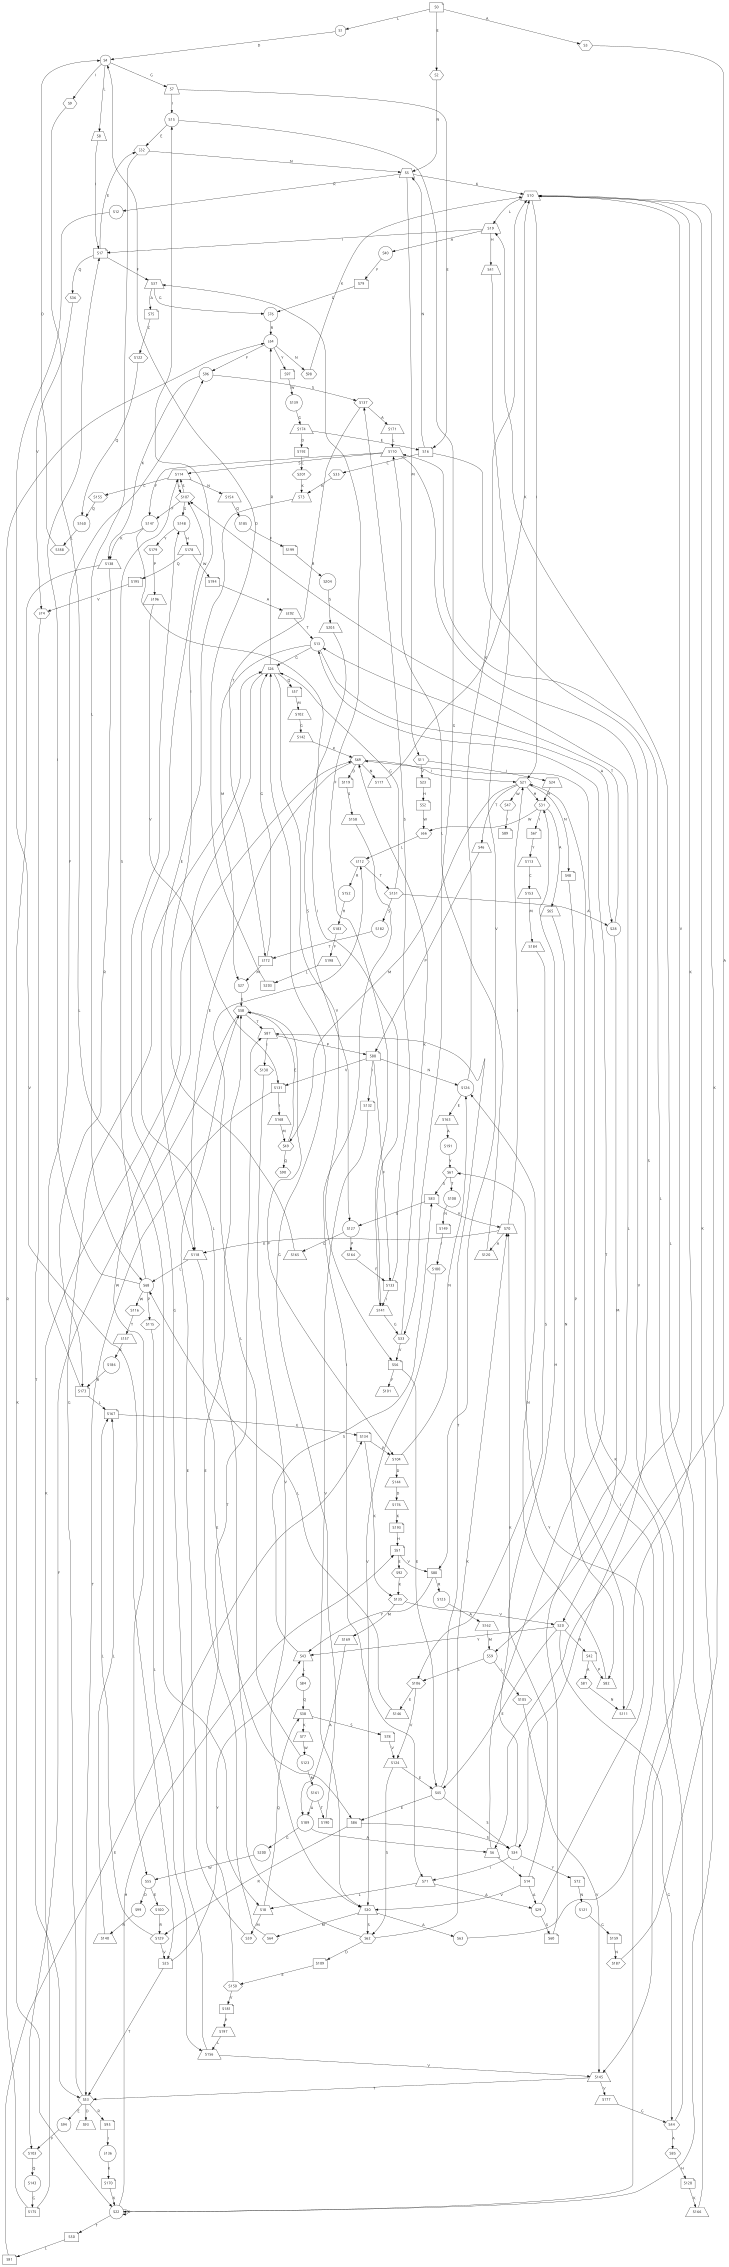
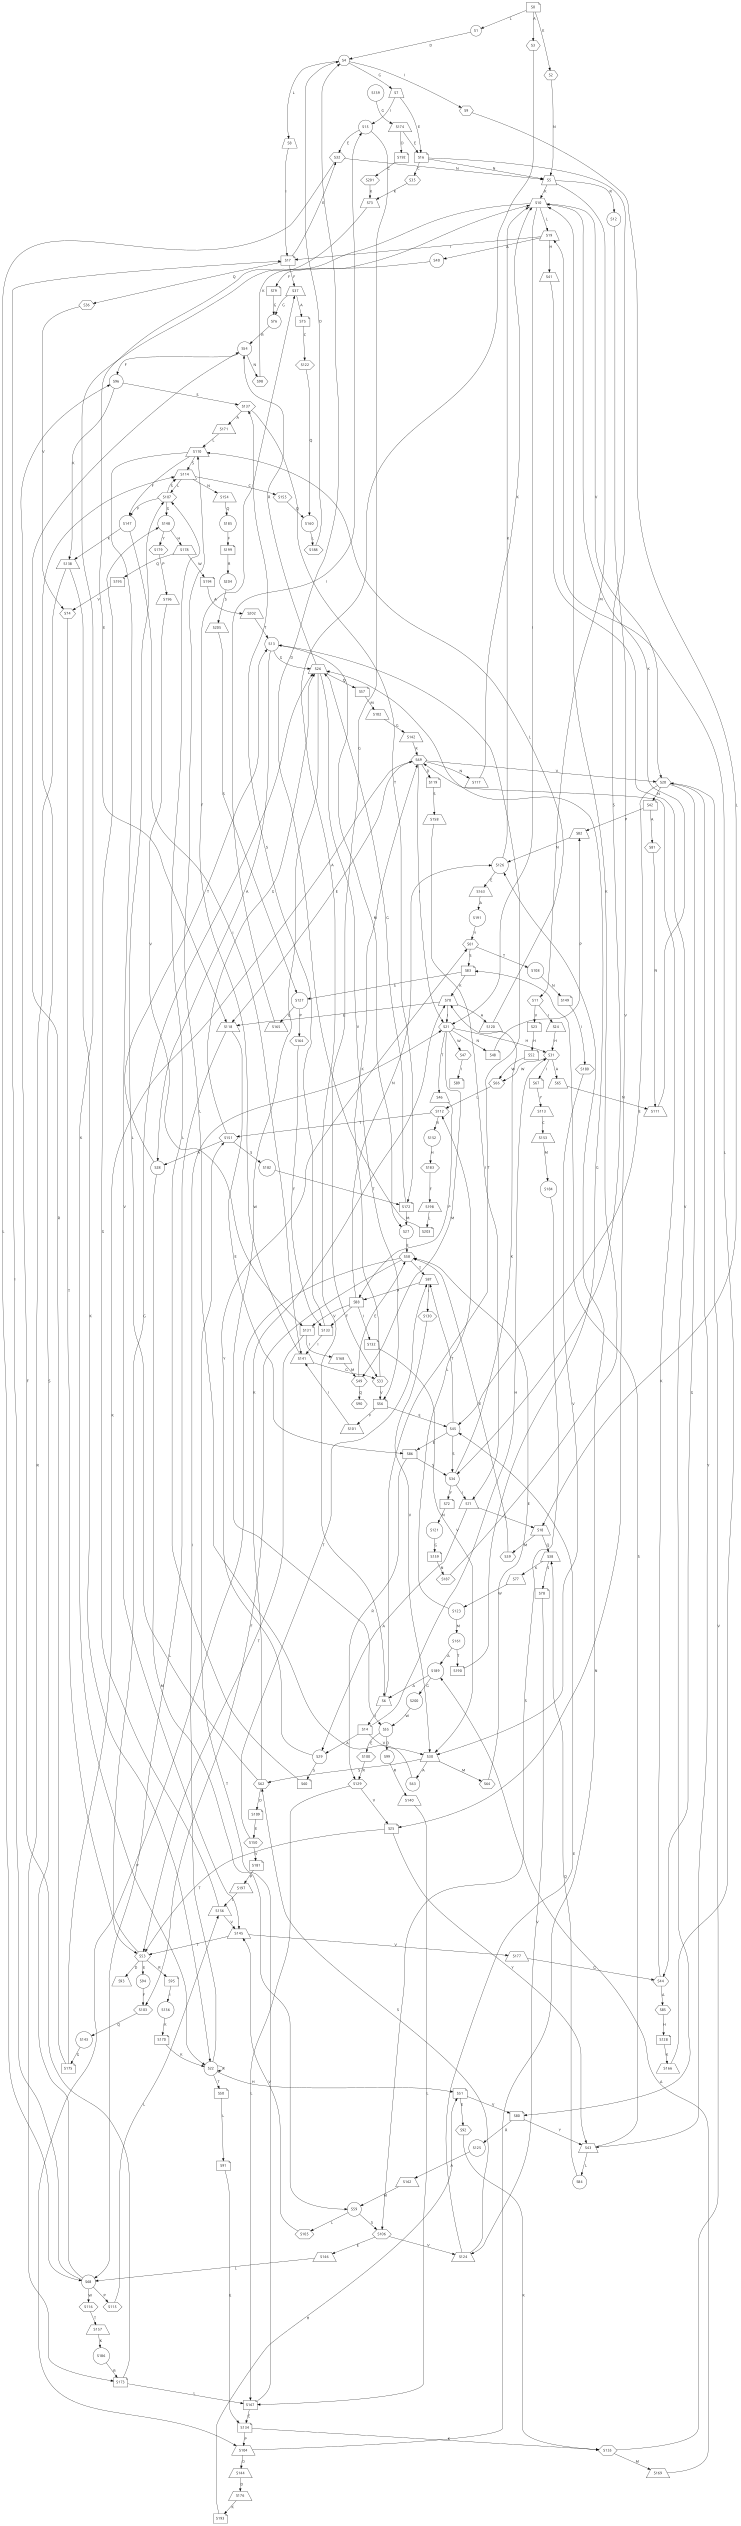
  strict digraph {
    fontname=Ubuntu
    node [fontname=Ubuntu shape=trapezium]
    edge [fontname=Ubuntu]
    S0 [shape=note]
    S1 [shape=circle]
    S2 [shape=hexagon]
    S3 [shape=hexagon]
    S4 [shape=circle]
    S5
    S6
    S7
    S8
    S9 [shape=hexagon]
    S10
    S11 [shape=hexagon]
    S12 [shape=circle]
    S13 [shape=circle]
    S14 [shape=note]
    S15 [shape=circle]
    S16 [shape=note]
    S17 [shape=note]
    S18
    S19
    S20 [shape=hexagon]
    S21 [shape=hexagon]
    S22 [shape=circle]
    S23 [shape=note]
    S24
    S25 [shape=note]
    S26
    S27 [shape=circle]
    S28 [shape=circle]
    S29 [shape=circle]
    S30
    S31 [shape=hexagon]
    S32 [shape=hexagon]
    S33 [shape=hexagon]
    S34 [shape=circle]
    S35 [shape=hexagon]
    S36 [shape=hexagon]
    S37
    S38
    S39 [shape=hexagon]
    S40 [shape=circle]
    S41
    S42 [shape=note]
    S43
    S44 [shape=hexagon]
    S45 [shape=circle]
    S46
    S47 [shape=hexagon]
    S48 [shape=note]
    S49 [shape=hexagon]
    S50 [shape=note]
    S51 [shape=note]
    S52 [shape=note]
    S53 [shape=hexagon]
    S54 [shape=circle]
    S55 [shape=circle]
    S56 [shape=note]
    S57 [shape=note]
    S58 [shape=hexagon]
    S59 [shape=circle]
    S60 [shape=note]
    S61 [shape=hexagon]
    S62 [shape=hexagon]
    S63 [shape=circle]
    S64 [shape=hexagon]
    S65
    S66 [shape=hexagon]
    S67 [shape=note]
    S68 [shape=circle]
    S69 [shape=hexagon]
    S70
    S71
    S72 [shape=note]
    S73
    S74 [shape=hexagon]
    S75 [shape=note]
    S76 [shape=circle]
    S77
    S78 [shape=note]
    S79 [shape=note]
    S80 [shape=note]
    S81 [shape=hexagon]
    S82
    S83 [shape=note]
    S84 [shape=circle]
    S85 [shape=hexagon]
    S86 [shape=note]
    S87
    S88 [shape=note]
    S89 [shape=note]
    S90 [shape=hexagon]
    S91 [shape=note]
    S92 [shape=hexagon]
    S93
    S94 [shape=circle]
    S95 [shape=note]
    S96 [shape=circle]
-   S97 [shape=note]
    S98 [shape=hexagon]
    S99 [shape=circle]
    S100 [shape=hexagon]
    S101
    S102
    S103 [shape=hexagon]
    S104
    S105 [shape=hexagon]
    S106 [shape=hexagon]
    S107 [shape=hexagon]
    S108 [shape=circle]
    S109 [shape=note]
    S110
    S111
    S112 [shape=hexagon]
    S113
    S114
    S115 [shape=hexagon]
    S116 [shape=hexagon]
    S117
    S118
    S119 [shape=note]
    S120
    S121 [shape=circle]
    S122 [shape=hexagon]
    S123 [shape=circle]
    S124
    S125 [shape=circle]
    S126 [shape=circle]
    S127 [shape=circle]
    S128 [shape=note]
    S129 [shape=hexagon]
    S130 [shape=hexagon]
    S131 [shape=note]
    S132 [shape=note]
    S133 [shape=note]
    S134 [shape=note]
    S135 [shape=hexagon]
    S136 [shape=circle]
    S137 [shape=hexagon]
    S138
    S139 [shape=circle]
    S140
    S141
    S142
    S143 [shape=circle]
    S144
    S145
    S146
    S147 [shape=circle]
    S148 [shape=circle]
    S149 [shape=note]
    S150 [shape=hexagon]
    S151 [shape=hexagon]
    S152 [shape=circle]
    S153
    S154
    S155 [shape=hexagon]
    S156
    S157
    S158
    S159 [shape=note]
    S160 [shape=circle]
    S161 [shape=circle]
    S162
    S163
    S164 [shape=hexagon]
    S165
    S166
    S167 [shape=note]
    S168
    S169
    S170 [shape=note]
    S171
    S172 [shape=note]
    S173 [shape=note]
    S174
    S175 [shape=note]
    S176
    S177
    S178
    S179 [shape=hexagon]
    S180 [shape=hexagon]
    S181 [shape=note]
    S182 [shape=circle]
    S183 [shape=hexagon]
-   S184
+   S184 [shape=circle]
    S185 [shape=circle]
    S186 [shape=circle]
    S187 [shape=hexagon]
    S188 [shape=hexagon]
    S189 [shape=circle]
    S190 [shape=note]
    S191 [shape=circle]
    S192 [shape=note]
    S193 [shape=note]
    S194 [shape=note]
    S195 [shape=note]
    S196
    S197
    S198
    S199 [shape=note]
    S200 [shape=circle]
    S201 [shape=hexagon]
    S202
    S203 [shape=note]
    S204 [shape=circle]
    S205
    S0 -> S1 [label=L]
    S0 -> S2 [label=E]
    S0 -> S3 [label=A]
    S1 -> S4 [label=D]
    S2 -> S5 [label=N]
    S3 -> S6 [label=A]
    S4 -> S7 [label=G]
    S4 -> S8 [label=L]
    S4 -> S9 [label=I]
    S5 -> S10 [label=K]
    S5 -> S11 [label=M]
    S5 -> S12 [label=R]
    S6 -> S13 [label=T]
    S6 -> S14 [label=I]
    S7 -> S15 [label=I]
    S7 -> S16 [label=E]
    S8 -> S17 [label=I]
    S9 -> S18 [label=L]
    S10 -> S19 [label=L]
    S10 -> S20 [label=V]
    S10 -> S21 [label=I]
    S10 -> S22 [label=K]
    S11 -> S23 [label=V]
    S11 -> S24 [label=I]
    S12 -> S25 [label=V]
    S13 -> S26 [label=G]
    S13 -> S27 [label=M]
    S13 -> S28 [label=A]
    S14 -> S29 [label=A]
    S14 -> S30 [label=V]
    S14 -> S31 [label=H]
    S15 -> S32 [label=E]
    S15 -> S33 [label=G]
    S16 -> S5 [label=N]
    S16 -> S34 [label=S]
    S16 -> S35 [label=C]
    S17 -> S32 [label=E]
    S17 -> S36 [label=Q]
    S17 -> S37 [label=F]
    S18 -> S38 [label=Q]
    S18 -> S39 [label=M]
    S19 -> S17 [label=I]
    S19 -> S40 [label=A]
    S19 -> S41 [label=H]
    S20 -> S42 [label=N]
    S20 -> S43 [label=Y]
    S20 -> S44 [label=G]
    S20 -> S45 [label=E]
    S21 -> S31 [label=H]
    S21 -> S46 [label=T]
    S21 -> S47 [label=W]
    S21 -> S48 [label=N]
    S21 -> S49 [label=M]
    S22 -> S21 [label=I]
    S22 -> S22 [label=K]
    S22 -> S50 [label=T]
    S22 -> S51 [label=H]
    S23 -> S52 [label=H]
    S24 -> S31 [label=H]
    S25 -> S43 [label=Y]
    S25 -> S53 [label=T]
    S26 -> S54 [label=R]
    S26 -> S55 [label=W]
    S26 -> S56 [label=V]
    S26 -> S57 [label=Q]
    S27 -> S58 [label=E]
    S28 -> S13 [label=T]
    S28 -> S59 [label=M]
    S29 -> S60 [label=S]
    S29 -> S61 [label=Y]
    S30 -> S62 [label=S]
    S30 -> S63 [label=A]
    S30 -> S64 [label=M]
    S31 -> S65 [label=A]
    S31 -> S66 [label=W]
    S31 -> S67 [label=I]
    S32 -> S5 [label=N]
    S32 -> S68 [label=L]
    S33 -> S56 [label=V]
    S33 -> S69 [label=K]
    S34 -> S70 [label=K]
    S34 -> S71 [label=I]
    S34 -> S72 [label=Y]
    S35 -> S73 [label=K]
    S36 -> S74 [label=V]
    S37 -> S75 [label=A]
    S37 -> S76 [label=G]
    S38 -> S77 [label=K]
    S38 -> S78 [label=S]
    S39 -> S58 [label=E]
    S40 -> S79 [label=F]
    S41 -> S80 [label=V]
    S42 -> S81 [label=A]
    S42 -> S82 [label=P]
    S43 -> S83 [label=S]
    S43 -> S84 [label=L]
    S44 -> S69 [label=K]
    S44 -> S85 [label=A]
    S45 -> S34 [label=S]
    S45 -> S86 [label=E]
    S45 -> S87 [label=T]
    S46 -> S88 [label=P]
    S47 -> S89 [label=I]
    S48 -> S82 [label=P]
    S49 -> S58 [label=E]
    S49 -> S90 [label=Q]
    S50 -> S91 [label=L]
    S51 -> S80 [label=V]
    S51 -> S92 [label=E]
    S52 -> S66 [label=W]
    S53 -> S26 [label=G]
    S53 -> S93 [label=D]
    S53 -> S94 [label=E]
    S53 -> S95 [label=R]
    S54 -> S96 [label=F]
-   S54 -> S97 [label=Y]
    S54 -> S98 [label=N]
    S55 -> S99 [label=D]
    S55 -> S100 [label=E]
    S56 -> S45 [label=E]
    S56 -> S101 [label=F]
    S57 -> S102 [label=M]
    S58 -> S87 [label=T]
    S58 -> S103 [label=F]
    S58 -> S104 [label=P]
    S59 -> S105 [label=L]
    S59 -> S106 [label=S]
    S60 -> S107 [label=L]
    S61 -> S83 [label=S]
    S61 -> S108 [label=T]
    S62 -> S70 [label=K]
    S62 -> S107 [label=L]
    S62 -> S109 [label=D]
    S63 -> S110 [label=L]
    S64 -> S58 [label=E]
    S65 -> S111 [label=N]
    S66 -> S112 [label=L]
    S67 -> S113 [label=Y]
    S68 -> S17 [label=I]
    S68 -> S114 [label=S]
    S68 -> S115 [label=P]
    S68 -> S116 [label=W]
+   S69 -> S20 [label=V]
    S69 -> S21 [label=I]
    S69 -> S117 [label=N]
    S69 -> S118 [label=E]
    S69 -> S119 [label=D]
    S70 -> S21 [label=I]
    S70 -> S118 [label=E]
    S70 -> S120 [label=A]
    S71 -> S18 [label=L]
    S71 -> S29 [label=A]
    S72 -> S121 [label=N]
    S73 -> S118 [label=E]
    S74 -> S53 [label=T]
    S75 -> S122 [label=C]
    S76 -> S54 [label=R]
    S77 -> S123 [label=W]
    S78 -> S124 [label=V]
    S79 -> S76 [label=G]
    S80 -> S43 [label=Y]
    S80 -> S125 [label=R]
    S81 -> S111 [label=N]
    S82 -> S126 [label=N]
    S83 -> S70 [label=K]
    S83 -> S127 [label=S]
    S84 -> S38 [label=Q]
    S85 -> S128 [label=H]
    S86 -> S34 [label=S]
    S86 -> S129 [label=R]
    S87 -> S88 [label=P]
    S87 -> S130 [label=I]
    S88 -> S126 [label=N]
    S88 -> S131 [label=V]
    S88 -> S132 [label=I]
    S88 -> S133 [label=F]
    S91 -> S134 [label=E]
    S92 -> S135 [label=K]
    S94 -> S103 [label=F]
    S95 -> S136 [label=I]
    S96 -> S137 [label=S]
    S96 -> S138 [label=K]
-   S97 -> S139 [label=W]
    S98 -> S10 [label=K]
    S99 -> S140 [label=R]
    S100 -> S129 [label=R]
+   S101 -> S141 [label=I]
    S102 -> S142 [label=G]
    S103 -> S143 [label=Q]
    S104 -> S126 [label=N]
    S104 -> S144 [label=D]
    S105 -> S145 [label=V]
    S106 -> S124 [label=V]
    S106 -> S146 [label=E]
    S107 -> S114 [label=S]
    S107 -> S147 [label=F]
    S107 -> S148 [label=G]
    S108 -> S149 [label=N]
    S109 -> S150 [label=E]
    S110 -> S114 [label=S]
    S110 -> S145 [label=V]
    S110 -> S147 [label=F]
    S111 -> S10 [label=K]
    S112 -> S151 [label=T]
    S112 -> S152 [label=R]
    S113 -> S153 [label=C]
    S114 -> S107 [label=L]
    S114 -> S154 [label=N]
    S114 -> S155 [label=C]
    S115 -> S156 [label=L]
    S116 -> S157 [label=T]
    S117 -> S10 [label=K]
    S118 -> S68 [label=L]
    S118 -> S86 [label=E]
    S119 -> S158 [label=S]
    S120 -> S110 [label=L]
    S121 -> S159 [label=G]
    S122 -> S160 [label=Q]
    S123 -> S112 [label=L]
    S123 -> S161 [label=M]
    S124 -> S45 [label=E]
    S124 -> S62 [label=S]
    S125 -> S162 [label=A]
    S126 -> S10 [label=K]
    S126 -> S163 [label=E]
    S127 -> S164 [label=P]
    S127 -> S165 [label=G]
    S128 -> S166 [label=K]
    S129 -> S25 [label=V]
    S129 -> S167 [label=L]
    S130 -> S30 [label=V]
    S131 -> S53 [label=T]
    S131 -> S168 [label=I]
    S132 -> S30 [label=V]
    S133 -> S137 [label=S]
    S133 -> S141 [label=I]
    S134 -> S104 [label=P]
    S134 -> S135 [label=K]
    S135 -> S20 [label=V]
    S135 -> S169 [label=M]
    S136 -> S170 [label=K]
    S137 -> S171 [label=A]
    S137 -> S172 [label=T]
    S138 -> S22 [label=K]
    S138 -> S173 [label=R]
    S139 -> S174 [label=G]
    S140 -> S167 [label=L]
    S141 -> S33 [label=G]
    S141 -> S37 [label=F]
    S142 -> S69 [label=K]
    S143 -> S175 [label=G]
    S144 -> S176 [label=D]
    S145 -> S53 [label=T]
    S145 -> S177 [label=V]
    S146 -> S68 [label=L]
    S147 -> S138 [label=K]
    S147 -> S141 [label=I]
    S148 -> S178 [label=H]
    S148 -> S179 [label=Y]
    S149 -> S180 [label=I]
    S150 -> S87 [label=T]
    S150 -> S181 [label=V]
    S151 -> S26 [label=G]
    S151 -> S28 [label=A]
    S151 -> S182 [label=S]
    S152 -> S183 [label=H]
    S153 -> S184 [label=M]
    S154 -> S185 [label=Q]
    S155 -> S160 [label=Q]
    S156 -> S145 [label=V]
    S156 -> S148 [label=G]
    S157 -> S186 [label=K]
    S158 -> S71 [label=I]
    S159 -> S187 [label=N]
    S160 -> S188 [label=L]
    S161 -> S189 [label=A]
    S161 -> S190 [label=T]
    S162 -> S59 [label=M]
    S163 -> S191 [label=A]
    S164 -> S133 [label=F]
    S165 -> S15 [label=I]
    S166 -> S19 [label=L]
    S167 -> S134 [label=E]
+   S167 -> S151 [label=T]
    S168 -> S49 [label=M]
    S169 -> S189 [label=A]
    S170 -> S22 [label=K]
    S171 -> S110 [label=L]
    S172 -> S26 [label=G]
    S172 -> S27 [label=M]
    S173 -> S96 [label=F]
    S173 -> S167 [label=L]
    S174 -> S16 [label=E]
    S174 -> S192 [label=D]
    S175 -> S54 [label=R]
    S175 -> S69 [label=K]
    S176 -> S193 [label=K]
    S177 -> S44 [label=G]
    S178 -> S194 [label=W]
    S178 -> S195 [label=Q]
    S179 -> S196 [label=P]
    S180 -> S30 [label=V]
    S181 -> S197 [label=P]
    S182 -> S172 [label=T]
    S183 -> S198 [label=F]
    S184 -> S106 [label=S]
    S185 -> S199 [label=F]
    S186 -> S173 [label=R]
    S187 -> S10 [label=K]
    S188 -> S4 [label=D]
    S189 -> S6 [label=A]
    S189 -> S200 [label=G]
    S190 -> S26 [label=G]
    S191 -> S61 [label=Y]
    S192 -> S201 [label=C]
    S193 -> S51 [label=H]
    S194 -> S202 [label=A]
    S195 -> S74 [label=V]
    S196 -> S131 [label=V]
    S197 -> S156 [label=L]
    S198 -> S203 [label=L]
    S199 -> S204 [label=R]
    S200 -> S55 [label=W]
    S201 -> S73 [label=K]
    S202 -> S13 [label=T]
    S203 -> S4 [label=D]
    S204 -> S205 [label=S]
    S205 -> S127 [label=S]
  }
